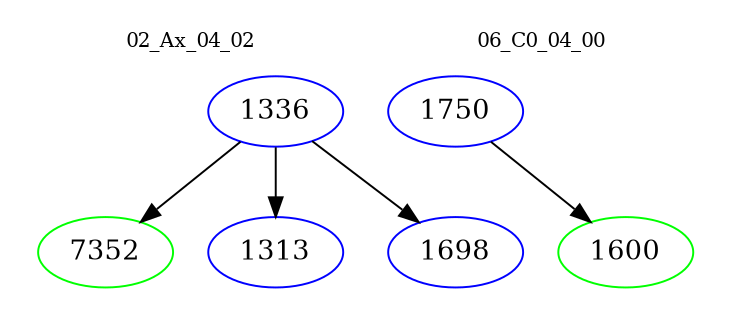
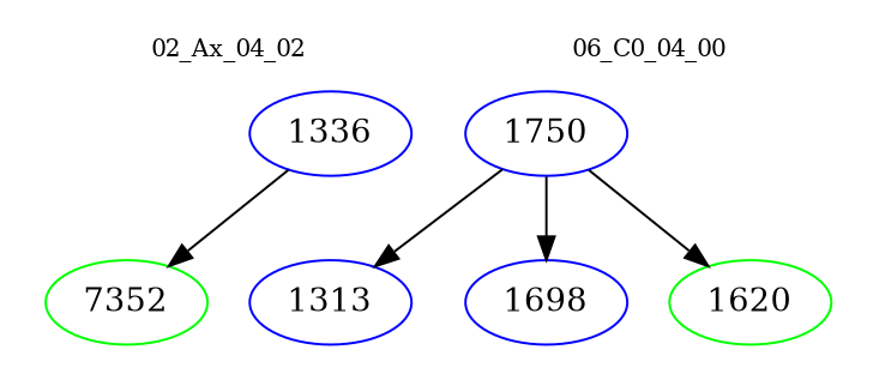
  digraph {
    node [color=blue]
    edge [color=black]
    n1 [label=1336]
    n2 [label=1313]
    n3 [color=green label=7352]
    n4 [label=1750]
-   n5 [color=green label=1600]
+   n5 [color=green label=1620]
    n6 [label=1698]
    subgraph cluster_1 {
      color=white
      fontsize=10
      label="02_Ax_04_02"
      n1
      n2
      n3
    }
    subgraph cluster_2 {
      color=white
      fontsize=10
      label="06_C0_04_00"
      n4
      n5
      n6
    }
-   n1 -> n2
+   n4 -> n2
    n1 -> n3
    n4 -> n5
-   n1 -> n6
+   n4 -> n6
  }
